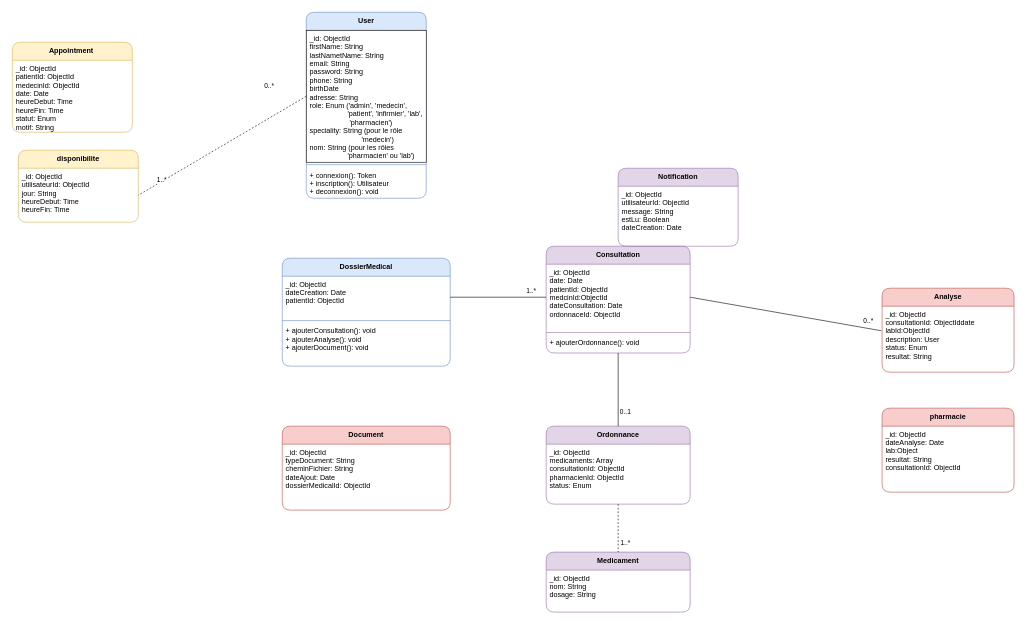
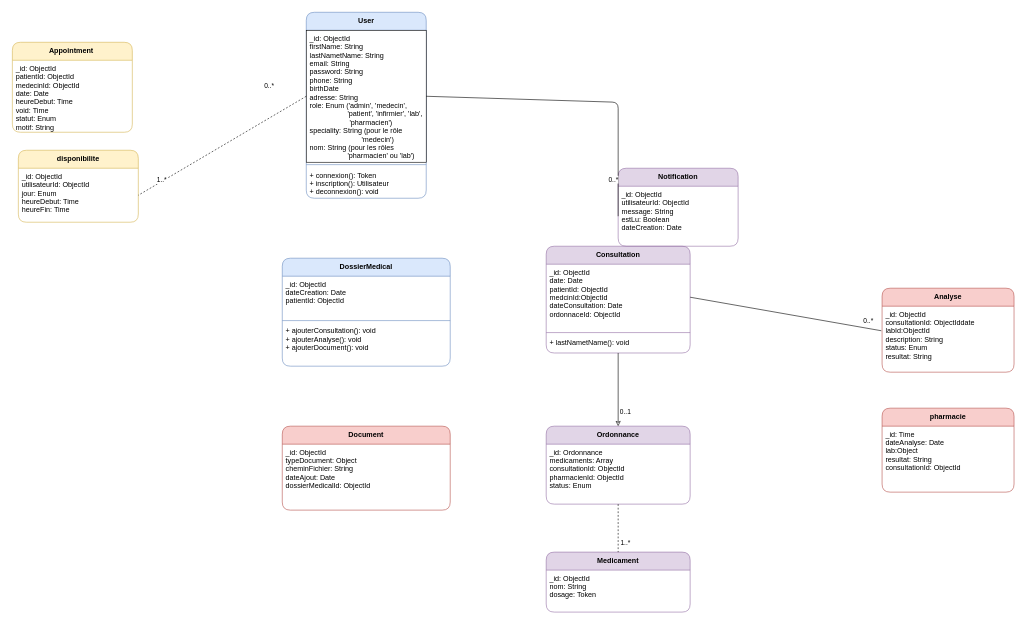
  <mxCell id="0" />
  <mxCell id="1" parent="0" />
  <mxCell id="2" value="User" style="swimlane;fontStyle=1;align=center;verticalAlign=top;childLayout=stackLayout;horizontal=1;startSize=30;horizontalStack=0;resizeParent=1;resizeParentMax=0;resizeLast=0;collapsible=1;marginBottom=0;fillColor=#dae8fc;strokeColor=#6c8ebf;rounded=1;" parent="1" vertex="1"><mxGeometry x="510" y="20" width="200" height="310" as="geometry" /></mxCell>
  <mxCell id="3" value="_id: ObjectId&#10;firstName: String&#10;lastNametName: String&#10;email: String&#10;password: String&#10;phone: String&#10;birthDate&#10;adresse: String&#10;role: Enum ('admin', 'medecin', &#10;                   'patient', 'infirmier', 'lab',&#10;                    'pharmacien')&#10;speciality: String (pour le rôle&#10;                          'medecin')&#10;nom: String (pour les rôles&#10;                   'pharmacien' ou 'lab')&#10;" style="text;strokeColor=#000000;fillColor=default;align=left;verticalAlign=top;spacingLeft=4;spacingRight=4;overflow=hidden;rotatable=0;points=[[0,0.5],[1,0.5]];portConstraint=eastwest;" parent="2" vertex="1"><mxGeometry y="30" width="200" height="220" as="geometry" /></mxCell>
  <mxCell id="4" value="" style="line;strokeWidth=1;fillColor=none;align=left;verticalAlign=middle;spacingTop=-1;spacingLeft=3;spacingRight=3;rotatable=0;labelPosition=right;points=[];portConstraint=eastwest;strokeColor=inherit;" parent="2" vertex="1"><mxGeometry y="250" width="200" height="8" as="geometry" /></mxCell>
  <mxCell id="5" value="+ connexion(): Token&#10;+ inscription(): Utilisateur&#10;+ deconnexion(): void" style="text;strokeColor=none;fillColor=none;align=left;verticalAlign=top;spacingLeft=4;spacingRight=4;overflow=hidden;rotatable=0;points=[[0,0.5],[1,0.5]];portConstraint=eastwest;" parent="2" vertex="1"><mxGeometry y="258" width="200" height="52" as="geometry" /></mxCell>
  <mxCell id="6" value="Appointment " style="swimlane;fontStyle=1;align=center;verticalAlign=top;childLayout=stackLayout;horizontal=1;startSize=30;horizontalStack=0;resizeParent=1;resizeParentMax=0;resizeLast=0;collapsible=1;marginBottom=0;fillColor=#fff2cc;strokeColor=#d6b656;rounded=1;" parent="1" vertex="1"><mxGeometry x="20" y="70" width="200" height="150" as="geometry" /></mxCell>
- <mxCell id="7" value="_id: ObjectId&#10;patientId: ObjectId&#10;medecinId: ObjectId&#10;date: Date&#10;heureDebut: Time&#10;heureFin: Time&#10;statut: Enum&#10;motif: String" style="text;strokeColor=none;fillColor=none;align=left;verticalAlign=top;spacingLeft=4;spacingRight=4;overflow=hidden;rotatable=0;points=[[0,0.5],[1,0.5]];portConstraint=eastwest;" parent="6" vertex="1"><mxGeometry y="30" width="200" height="120" as="geometry" /></mxCell>
+ <mxCell id="7" value="_id: ObjectId&#10;patientId: ObjectId&#10;medecinId: ObjectId&#10;date: Date&#10;heureDebut: Time&#10;void: Time&#10;statut: Enum&#10;motif: String" style="text;strokeColor=none;fillColor=none;align=left;verticalAlign=top;spacingLeft=4;spacingRight=4;overflow=hidden;rotatable=0;points=[[0,0.5],[1,0.5]];portConstraint=eastwest;" parent="6" vertex="1"><mxGeometry y="30" width="200" height="120" as="geometry" /></mxCell>
  <mxCell id="8" value="DossierMedical" style="swimlane;fontStyle=1;align=center;verticalAlign=top;childLayout=stackLayout;horizontal=1;startSize=30;horizontalStack=0;resizeParent=1;resizeParentMax=0;resizeLast=0;collapsible=1;marginBottom=0;fillColor=#dae8fc;strokeColor=#6c8ebf;rounded=1;" parent="1" vertex="1"><mxGeometry x="470" y="430" width="280" height="180" as="geometry" /></mxCell>
  <mxCell id="9" value="_id: ObjectId&#10;dateCreation: Date&#10;patientId: ObjectId&#10;" style="text;strokeColor=none;fillColor=none;align=left;verticalAlign=top;spacingLeft=4;spacingRight=4;overflow=hidden;rotatable=0;points=[[0,0.5],[1,0.5]];portConstraint=eastwest;" parent="8" vertex="1"><mxGeometry y="30" width="280" height="70" as="geometry" /></mxCell>
  <mxCell id="10" value="" style="line;strokeWidth=1;fillColor=none;align=left;verticalAlign=middle;spacingTop=-1;spacingLeft=3;spacingRight=3;rotatable=0;labelPosition=right;points=[];portConstraint=eastwest;strokeColor=inherit;" parent="8" vertex="1"><mxGeometry y="100" width="280" height="8" as="geometry" /></mxCell>
  <mxCell id="11" value="+ ajouterConsultation(): void&#10;+ ajouterAnalyse(): void&#10;+ ajouterDocument(): void" style="text;strokeColor=none;fillColor=none;align=left;verticalAlign=top;spacingLeft=4;spacingRight=4;overflow=hidden;rotatable=0;points=[[0,0.5],[1,0.5]];portConstraint=eastwest;" parent="8" vertex="1"><mxGeometry y="108" width="280" height="72" as="geometry" /></mxCell>
  <mxCell id="12" value="Consultation" style="swimlane;fontStyle=1;align=center;verticalAlign=top;childLayout=stackLayout;horizontal=1;startSize=30;horizontalStack=0;resizeParent=1;resizeParentMax=0;resizeLast=0;collapsible=1;marginBottom=0;fillColor=#e1d5e7;strokeColor=#9673a6;rounded=1;" parent="1" vertex="1"><mxGeometry x="910" y="410" width="240" height="178" as="geometry" /></mxCell>
  <mxCell id="13" value="_id: ObjectId&#10;date: Date&#10;patientId: ObjectId&#10;medcinId:ObjectId&#10;dateConsultation: Date&#10;ordonnaceId: ObjectId" style="text;strokeColor=none;fillColor=none;align=left;verticalAlign=top;spacingLeft=4;spacingRight=4;overflow=hidden;rotatable=0;points=[[0,0.5],[1,0.5]];portConstraint=eastwest;" parent="12" vertex="1"><mxGeometry y="30" width="240" height="110" as="geometry" /></mxCell>
  <mxCell id="14" value="" style="line;strokeWidth=1;fillColor=none;align=left;verticalAlign=middle;spacingTop=-1;spacingLeft=3;spacingRight=3;rotatable=0;labelPosition=right;points=[];portConstraint=eastwest;strokeColor=inherit;" parent="12" vertex="1"><mxGeometry y="140" width="240" height="8" as="geometry" /></mxCell>
- <mxCell id="15" value="+ ajouterOrdonnance(): void" style="text;strokeColor=none;fillColor=none;align=left;verticalAlign=top;spacingLeft=4;spacingRight=4;overflow=hidden;rotatable=0;points=[[0,0.5],[1,0.5]];portConstraint=eastwest;" parent="12" vertex="1"><mxGeometry y="148" width="240" height="30" as="geometry" /></mxCell>
+ <mxCell id="15" value="+ lastNametName(): void" style="text;strokeColor=none;fillColor=none;align=left;verticalAlign=top;spacingLeft=4;spacingRight=4;overflow=hidden;rotatable=0;points=[[0,0.5],[1,0.5]];portConstraint=eastwest;" parent="12" vertex="1"><mxGeometry y="148" width="240" height="30" as="geometry" /></mxCell>
  <mxCell id="16" value="Ordonnance" style="swimlane;fontStyle=1;align=center;verticalAlign=top;childLayout=stackLayout;horizontal=1;startSize=30;horizontalStack=0;resizeParent=1;resizeParentMax=0;resizeLast=0;collapsible=1;marginBottom=0;fillColor=#e1d5e7;strokeColor=#9673a6;rounded=1;" parent="1" vertex="1"><mxGeometry x="910" y="710" width="240" height="130" as="geometry" /></mxCell>
- <mxCell id="17" value="_id: ObjectId&#10;medicaments: Array&#10;consultationId: ObjectId&#10;pharmacienId: ObjectId&#10;status: Enum&#10;" style="text;strokeColor=none;fillColor=none;align=left;verticalAlign=top;spacingLeft=4;spacingRight=4;overflow=hidden;rotatable=0;points=[[0,0.5],[1,0.5]];portConstraint=eastwest;" parent="16" vertex="1"><mxGeometry y="30" width="240" height="100" as="geometry" /></mxCell>
+ <mxCell id="17" value="_id: Ordonnance&#10;medicaments: Array&#10;consultationId: ObjectId&#10;pharmacienId: ObjectId&#10;status: Enum&#10;" style="text;strokeColor=none;fillColor=none;align=left;verticalAlign=top;spacingLeft=4;spacingRight=4;overflow=hidden;rotatable=0;points=[[0,0.5],[1,0.5]];portConstraint=eastwest;" parent="16" vertex="1"><mxGeometry y="30" width="240" height="100" as="geometry" /></mxCell>
  <mxCell id="18" value="Medicament" style="swimlane;fontStyle=1;align=center;verticalAlign=top;childLayout=stackLayout;horizontal=1;startSize=30;horizontalStack=0;resizeParent=1;resizeParentMax=0;resizeLast=0;collapsible=1;marginBottom=0;fillColor=#e1d5e7;strokeColor=#9673a6;rounded=1;" parent="1" vertex="1"><mxGeometry x="910" y="920" width="240" height="100" as="geometry" /></mxCell>
- <mxCell id="19" value="_id: ObjectId&#10;nom: String&#10;dosage: String&#10;" style="text;strokeColor=none;fillColor=none;align=left;verticalAlign=top;spacingLeft=4;spacingRight=4;overflow=hidden;rotatable=0;points=[[0,0.5],[1,0.5]];portConstraint=eastwest;" parent="18" vertex="1"><mxGeometry y="30" width="240" height="70" as="geometry" /></mxCell>
+ <mxCell id="19" value="_id: ObjectId&#10;nom: String&#10;dosage: Token&#10;" style="text;strokeColor=none;fillColor=none;align=left;verticalAlign=top;spacingLeft=4;spacingRight=4;overflow=hidden;rotatable=0;points=[[0,0.5],[1,0.5]];portConstraint=eastwest;" parent="18" vertex="1"><mxGeometry y="30" width="240" height="70" as="geometry" /></mxCell>
  <mxCell id="20" value="Analyse" style="swimlane;fontStyle=1;align=center;verticalAlign=top;childLayout=stackLayout;horizontal=1;startSize=30;horizontalStack=0;resizeParent=1;resizeParentMax=0;resizeLast=0;collapsible=1;marginBottom=0;fillColor=#f8cecc;strokeColor=#b85450;rounded=1;" parent="1" vertex="1"><mxGeometry x="1470" y="480" width="220" height="140" as="geometry" /></mxCell>
- <mxCell id="21" value="_id: ObjectId&#10;consultationId: ObjectIddate&#10;labId:ObjectId&#10;description: User&#10;status: Enum&#10;resultat: String&#10;&#10;" style="text;strokeColor=none;fillColor=none;align=left;verticalAlign=top;spacingLeft=4;spacingRight=4;overflow=hidden;rotatable=0;points=[[0,0.5],[1,0.5]];portConstraint=eastwest;" parent="20" vertex="1"><mxGeometry y="30" width="220" height="110" as="geometry" /></mxCell>
+ <mxCell id="21" value="_id: ObjectId&#10;consultationId: ObjectIddate&#10;labId:ObjectId&#10;description: String&#10;status: Enum&#10;resultat: String&#10;&#10;" style="text;strokeColor=none;fillColor=none;align=left;verticalAlign=top;spacingLeft=4;spacingRight=4;overflow=hidden;rotatable=0;points=[[0,0.5],[1,0.5]];portConstraint=eastwest;" parent="20" vertex="1"><mxGeometry y="30" width="220" height="110" as="geometry" /></mxCell>
  <mxCell id="22" value="Document" style="swimlane;fontStyle=1;align=center;verticalAlign=top;childLayout=stackLayout;horizontal=1;startSize=30;horizontalStack=0;resizeParent=1;resizeParentMax=0;resizeLast=0;collapsible=1;marginBottom=0;fillColor=#f8cecc;strokeColor=#b85450;rounded=1;" parent="1" vertex="1"><mxGeometry x="470" y="710" width="280" height="140" as="geometry" /></mxCell>
- <mxCell id="23" value="_id: ObjectId&#10;typeDocument: String&#10;cheminFichier: String&#10;dateAjout: Date&#10;dossierMedicalId: ObjectId" style="text;strokeColor=none;fillColor=none;align=left;verticalAlign=top;spacingLeft=4;spacingRight=4;overflow=hidden;rotatable=0;points=[[0,0.5],[1,0.5]];portConstraint=eastwest;" parent="22" vertex="1"><mxGeometry y="30" width="280" height="110" as="geometry" /></mxCell>
- <mxCell id="24" value="" style="endArrow=none;endFill=0;html=1;exitX=1;exitY=0.5;exitDx=0;exitDy=0;entryX=0;entryY=0.5;entryDx=0;entryDy=0;" parent="1" source="9" target="13" edge="1"><mxGeometry width="160" relative="1" as="geometry"><mxPoint x="770" y="530" as="sourcePoint" /><mxPoint x="930" y="530" as="targetPoint" /></mxGeometry></mxCell>
- <mxCell id="25" value="1..*" style="edgeLabel;html=1;align=center;verticalAlign=middle;resizable=0;points=[];" parent="24" vertex="1" connectable="0"><mxGeometry x="0.8" y="1" relative="1" as="geometry"><mxPoint x="-10" y="-10" as="offset" /></mxGeometry></mxCell>
+ <mxCell id="23" value="_id: ObjectId&#10;typeDocument: Object&#10;cheminFichier: String&#10;dateAjout: Date&#10;dossierMedicalId: ObjectId" style="text;strokeColor=none;fillColor=none;align=left;verticalAlign=top;spacingLeft=4;spacingRight=4;overflow=hidden;rotatable=0;points=[[0,0.5],[1,0.5]];portConstraint=eastwest;" parent="22" vertex="1"><mxGeometry y="30" width="280" height="110" as="geometry" /></mxCell>
  <mxCell id="26" value="" style="endArrow=none;endFill=0;html=1;exitX=1;exitY=0.5;exitDx=0;exitDy=0;entryX=-0.006;entryY=0.372;entryDx=0;entryDy=0;entryPerimeter=0;" parent="1" source="13" target="21" edge="1"><mxGeometry width="160" relative="1" as="geometry"><mxPoint x="370" y="530" as="sourcePoint" /><mxPoint x="1460" y="550" as="targetPoint" /></mxGeometry></mxCell>
  <mxCell id="27" value="0..*" style="edgeLabel;html=1;align=center;verticalAlign=middle;resizable=0;points=[];" parent="26" vertex="1" connectable="0"><mxGeometry x="0.8" y="1" relative="1" as="geometry"><mxPoint x="10" y="-10" as="offset" /></mxGeometry></mxCell>
- <mxCell id="28" value="" style="endArrow=none;endFill=0;html=1;exitX=0.5;exitY=1;exitDx=0;exitDy=0;entryX=0.5;entryY=0;entryDx=0;entryDy=0;" parent="1" source="12" target="16" edge="1"><mxGeometry width="160" relative="1" as="geometry"><mxPoint x="1030" y="660" as="sourcePoint" /><mxPoint x="1190" y="660" as="targetPoint" /></mxGeometry></mxCell>
+ <mxCell id="28" value="" style="endArrow=classic;endFill=0;html=1;exitX=0.5;exitY=1;exitDx=0;exitDy=0;entryX=0.5;entryY=0;entryDx=0;entryDy=0;" parent="1" source="12" target="16" edge="1"><mxGeometry width="160" relative="1" as="geometry"><mxPoint x="1030" y="660" as="sourcePoint" /><mxPoint x="1190" y="660" as="targetPoint" /></mxGeometry></mxCell>
  <mxCell id="29" value="0..1" style="edgeLabel;html=1;align=center;verticalAlign=middle;resizable=0;points=[];" parent="28" vertex="1" connectable="0"><mxGeometry x="0.6" y="1" relative="1" as="geometry"><mxPoint x="10" as="offset" /></mxGeometry></mxCell>
  <mxCell id="30" value="" style="endArrow=none;endFill=0;html=1;exitX=0.5;exitY=1;exitDx=0;exitDy=0;entryX=0.5;entryY=0;entryDx=0;entryDy=0;dashed=1;" parent="1" source="16" target="18" edge="1"><mxGeometry width="160" relative="1" as="geometry"><mxPoint x="1030" y="870" as="sourcePoint" /><mxPoint x="1190" y="870" as="targetPoint" /></mxGeometry></mxCell>
  <mxCell id="31" value="1..*" style="edgeLabel;html=1;align=center;verticalAlign=middle;resizable=0;points=[];" parent="30" vertex="1" connectable="0"><mxGeometry x="0.6" y="1" relative="1" as="geometry"><mxPoint x="10" as="offset" /></mxGeometry></mxCell>
  <mxCell id="32" value="&#10;&lt;span style=&quot;color: rgb(0, 0, 0); font-family: Helvetica; font-size: 11px; font-style: normal; font-variant-ligatures: normal; font-variant-caps: normal; font-weight: 400; letter-spacing: normal; orphans: 2; text-align: center; text-indent: 0px; text-transform: none; widows: 2; word-spacing: 0px; -webkit-text-stroke-width: 0px; white-space: nowrap; background-color: rgb(255, 255, 255); text-decoration-thickness: initial; text-decoration-style: initial; text-decoration-color: initial; display: inline !important; float: none;&quot;&gt;0..*&lt;/span&gt;&#10;&#10;" style="edgeLabel;html=1;align=center;verticalAlign=middle;resizable=0;points=[];" parent="1" vertex="1" connectable="0"><mxGeometry x="429.996" y="134.997" as="geometry"><mxPoint x="18" y="14" as="offset" /></mxGeometry></mxCell>
  <mxCell id="33" value="disponibilite" style="swimlane;fontStyle=1;align=center;verticalAlign=top;childLayout=stackLayout;horizontal=1;startSize=30;horizontalStack=0;resizeParent=1;resizeParentMax=0;resizeLast=0;collapsible=1;marginBottom=0;fillColor=#fff2cc;strokeColor=#d6b656;rounded=1;" parent="1" vertex="1"><mxGeometry x="30" y="250" width="200" height="120" as="geometry" /></mxCell>
  <mxCell id="34" value="Notification" style="swimlane;fontStyle=1;align=center;verticalAlign=top;childLayout=stackLayout;horizontal=1;startSize=30;horizontalStack=0;resizeParent=1;resizeParentMax=0;resizeLast=0;collapsible=1;marginBottom=0;fillColor=#e1d5e7;strokeColor=#9673a6;rounded=1;" parent="1" vertex="1"><mxGeometry x="1030" y="280" width="200" height="130" as="geometry" /></mxCell>
  <mxCell id="35" value="_id: ObjectId&#10;utilisateurId: ObjectId&#10;message: String&#10;estLu: Boolean&#10;dateCreation: Date" style="text;strokeColor=none;fillColor=none;align=left;verticalAlign=top;spacingLeft=4;spacingRight=4;overflow=hidden;rotatable=0;points=[[0,0.5],[1,0.5]];portConstraint=eastwest;" parent="34" vertex="1"><mxGeometry y="30" width="200" height="100" as="geometry" /></mxCell>
  <mxCell id="36" value="" style="endArrow=none;endFill=0;html=1;exitX=0;exitY=0.5;exitDx=0;exitDy=0;entryX=1;entryY=0.5;entryDx=0;entryDy=0;dashed=1;" parent="1" source="3" target="40" edge="1"><mxGeometry width="160" relative="1" as="geometry"><mxPoint x="410" y="320" as="sourcePoint" /><mxPoint x="570" y="320" as="targetPoint" /></mxGeometry></mxCell>
  <mxCell id="37" value="1..*" style="edgeLabel;html=1;align=center;verticalAlign=middle;resizable=0;points=[];" parent="36" connectable="0" vertex="1"><mxGeometry x="0.8" y="1" relative="1" as="geometry"><mxPoint x="10" y="-10" as="offset" /></mxGeometry></mxCell>
- <mxCell id="40" value="_id: ObjectId&#10;utilisateurId: ObjectId&#10;jour: String&#10;heureDebut: Time&#10;heureFin: Time" style="text;strokeColor=none;fillColor=none;align=left;verticalAlign=top;spacingLeft=4;spacingRight=4;overflow=hidden;rotatable=0;points=[[0,0.5],[1,0.5]];portConstraint=eastwest;" parent="1" vertex="1"><mxGeometry x="30" y="280" width="200" height="90" as="geometry" /></mxCell>
+ <mxCell id="38" value="" style="endArrow=none;endFill=0;html=1;exitX=1;exitY=0.5;exitDx=0;exitDy=0;entryX=0;entryY=0.5;entryDx=0;entryDy=0;" parent="1" source="3" target="35" edge="1"><mxGeometry width="160" relative="1" as="geometry"><mxPoint x="1010" y="325" as="sourcePoint" /><mxPoint x="1170" y="325" as="targetPoint" /><Array as="points"><mxPoint x="1030" y="170" /></Array></mxGeometry></mxCell>
+ <mxCell id="39" value="0..*" style="edgeLabel;html=1;align=center;verticalAlign=middle;resizable=0;points=[];" parent="38" connectable="0" vertex="1"><mxGeometry x="0.8" y="1" relative="1" as="geometry"><mxPoint x="-10" y="-10" as="offset" /></mxGeometry></mxCell>
+ <mxCell id="40" value="_id: ObjectId&#10;utilisateurId: ObjectId&#10;jour: Enum&#10;heureDebut: Time&#10;heureFin: Time" style="text;strokeColor=none;fillColor=none;align=left;verticalAlign=top;spacingLeft=4;spacingRight=4;overflow=hidden;rotatable=0;points=[[0,0.5],[1,0.5]];portConstraint=eastwest;" parent="1" vertex="1"><mxGeometry x="30" y="280" width="200" height="90" as="geometry" /></mxCell>
  <mxCell id="41" value="pharmacie" style="swimlane;fontStyle=1;align=center;verticalAlign=top;childLayout=stackLayout;horizontal=1;startSize=30;horizontalStack=0;resizeParent=1;resizeParentMax=0;resizeLast=0;collapsible=1;marginBottom=0;fillColor=#f8cecc;strokeColor=#b85450;rounded=1;" vertex="1" parent="1"><mxGeometry x="1470" y="680" width="220" height="140" as="geometry" /></mxCell>
- <mxCell id="42" value="_id: ObjectId&#10;dateAnalyse: Date&#10;lab:Object&#10;resultat: String&#10;consultationId: ObjectId" style="text;strokeColor=none;fillColor=none;align=left;verticalAlign=top;spacingLeft=4;spacingRight=4;overflow=hidden;rotatable=0;points=[[0,0.5],[1,0.5]];portConstraint=eastwest;" vertex="1" parent="41"><mxGeometry y="30" width="220" height="110" as="geometry" /></mxCell>
+ <mxCell id="42" value="_id: Time&#10;dateAnalyse: Date&#10;lab:Object&#10;resultat: String&#10;consultationId: ObjectId" style="text;strokeColor=none;fillColor=none;align=left;verticalAlign=top;spacingLeft=4;spacingRight=4;overflow=hidden;rotatable=0;points=[[0,0.5],[1,0.5]];portConstraint=eastwest;" vertex="1" parent="41"><mxGeometry y="30" width="220" height="110" as="geometry" /></mxCell>
